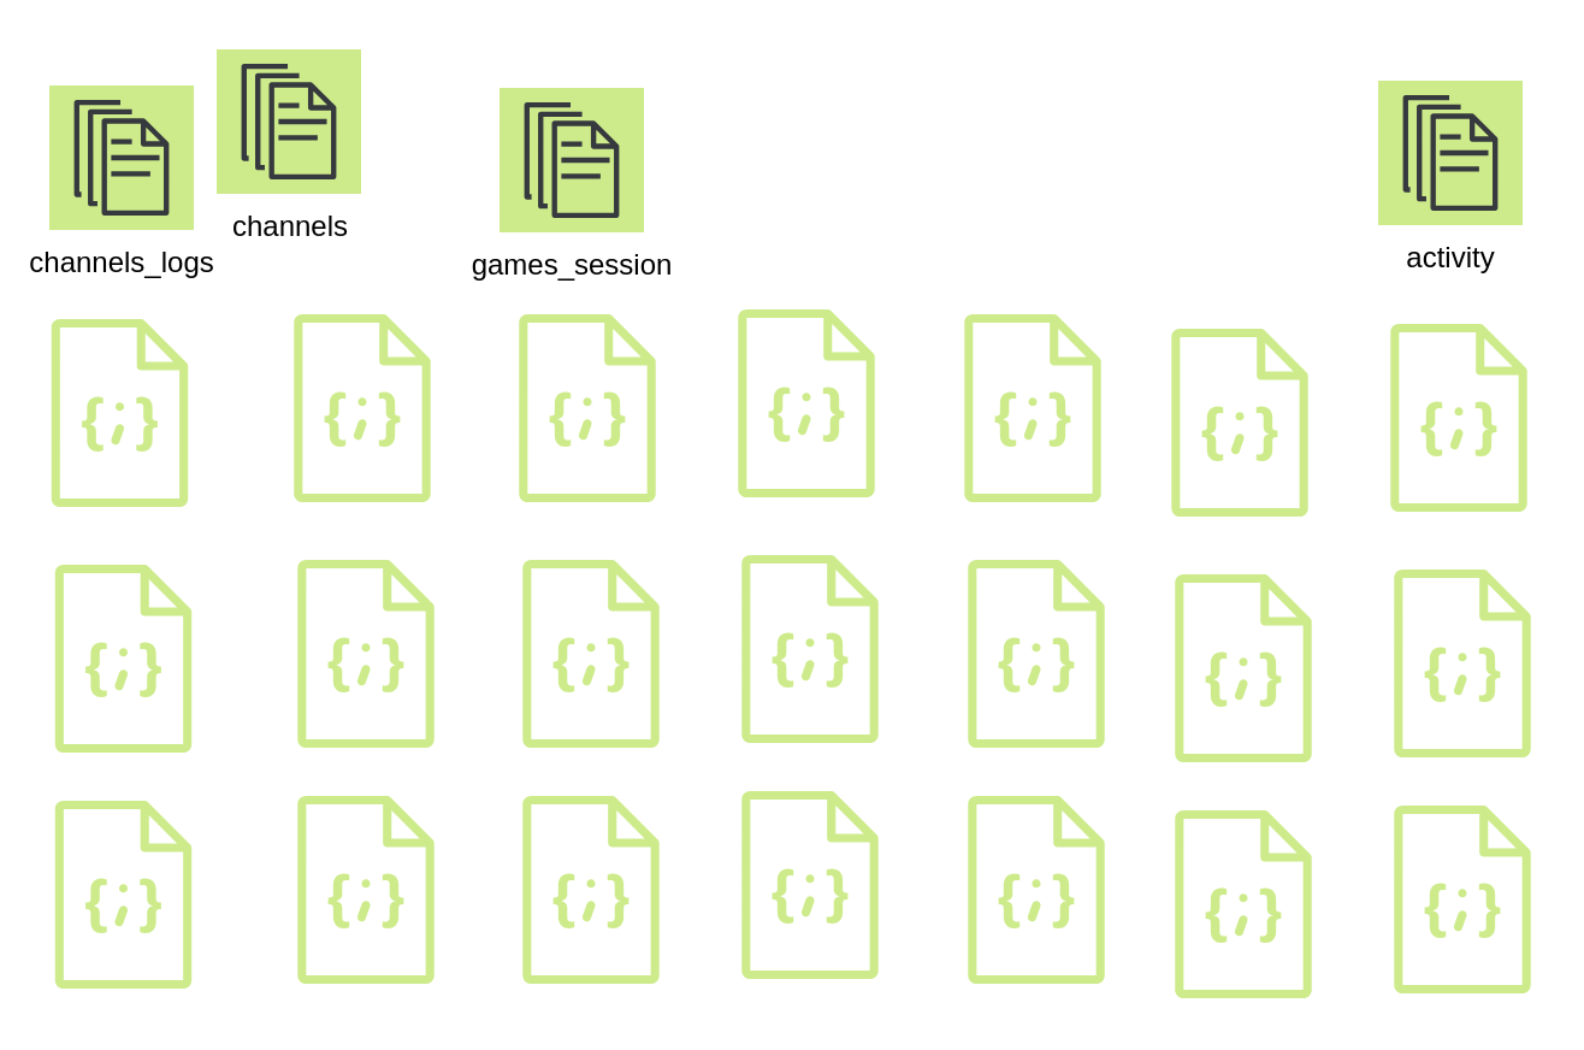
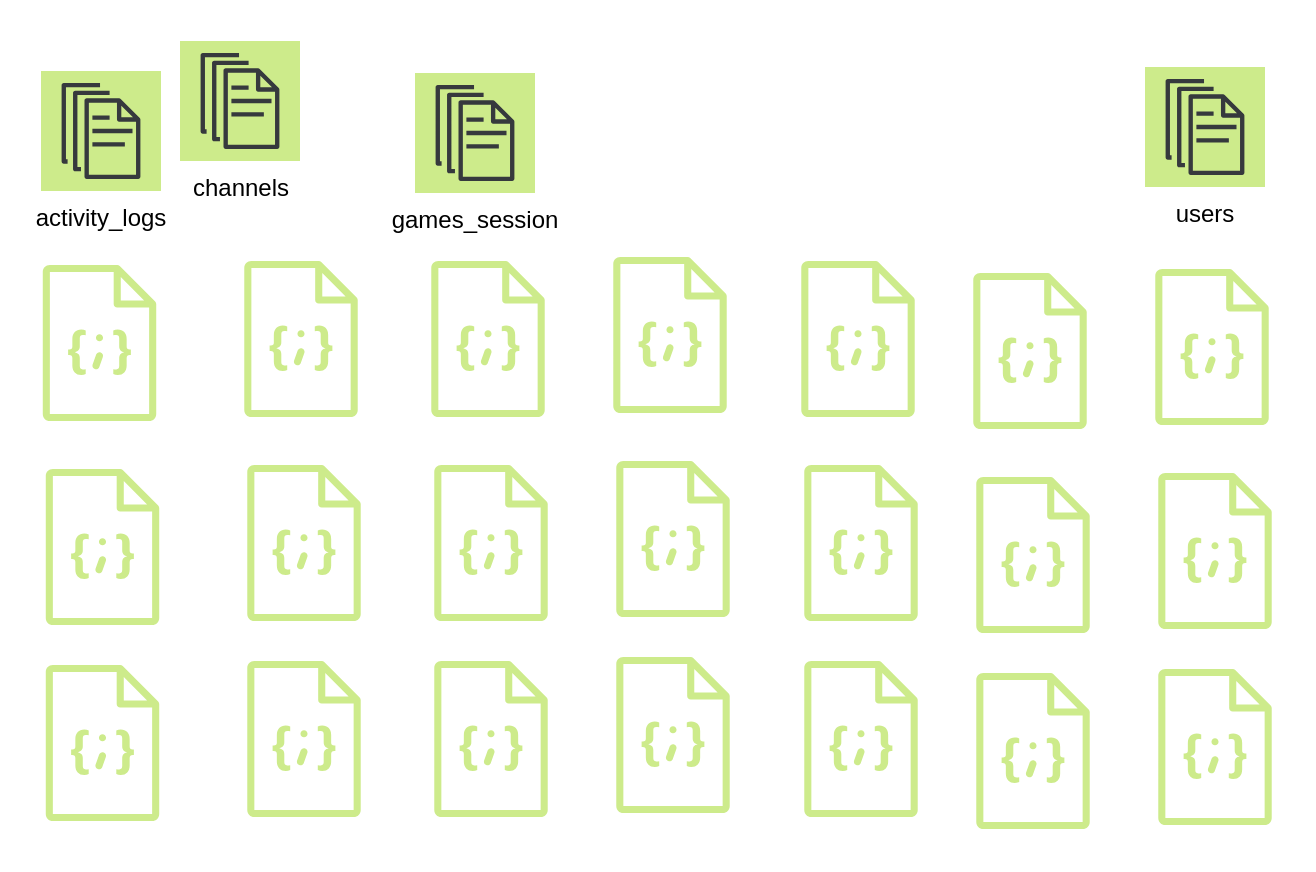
  <mxCell id="0" />
  <mxCell id="1" parent="0" />
- <mxCell id="2" value="activity" style="sketch=0;outlineConnect=0;strokeColor=#36393d;fillColor=#cdeb8b;dashed=0;verticalLabelPosition=bottom;verticalAlign=top;align=center;html=1;fontSize=12;fontStyle=0;aspect=fixed;shape=mxgraph.aws4.resourceIcon;resIcon=mxgraph.aws4.documents;" vertex="1" parent="1"><mxGeometry x="572" y="33" width="60" height="60" as="geometry" /></mxCell>
- <mxCell id="3" value="channels_logs" style="sketch=0;outlineConnect=0;strokeColor=#36393d;fillColor=#cdeb8b;dashed=0;verticalLabelPosition=bottom;verticalAlign=top;align=center;html=1;fontSize=12;fontStyle=0;aspect=fixed;shape=mxgraph.aws4.resourceIcon;resIcon=mxgraph.aws4.documents;" vertex="1" parent="1"><mxGeometry x="20" y="35" width="60" height="60" as="geometry" /></mxCell>
+ <mxCell id="2" value="users" style="sketch=0;outlineConnect=0;strokeColor=#36393d;fillColor=#cdeb8b;dashed=0;verticalLabelPosition=bottom;verticalAlign=top;align=center;html=1;fontSize=12;fontStyle=0;aspect=fixed;shape=mxgraph.aws4.resourceIcon;resIcon=mxgraph.aws4.documents;" vertex="1" parent="1"><mxGeometry x="572" y="33" width="60" height="60" as="geometry" /></mxCell>
+ <mxCell id="3" value="activity_logs" style="sketch=0;outlineConnect=0;strokeColor=#36393d;fillColor=#cdeb8b;dashed=0;verticalLabelPosition=bottom;verticalAlign=top;align=center;html=1;fontSize=12;fontStyle=0;aspect=fixed;shape=mxgraph.aws4.resourceIcon;resIcon=mxgraph.aws4.documents;" vertex="1" parent="1"><mxGeometry x="20" y="35" width="60" height="60" as="geometry" /></mxCell>
  <mxCell id="4" value="channels" style="sketch=0;outlineConnect=0;strokeColor=#36393d;fillColor=#cdeb8b;dashed=0;verticalLabelPosition=bottom;verticalAlign=top;align=center;html=1;fontSize=12;fontStyle=0;aspect=fixed;shape=mxgraph.aws4.resourceIcon;resIcon=mxgraph.aws4.documents;" vertex="1" parent="1"><mxGeometry x="89.5" y="20" width="60" height="60" as="geometry" /></mxCell>
  <mxCell id="5" value="games_session" style="sketch=0;outlineConnect=0;strokeColor=#36393d;fillColor=#cdeb8b;dashed=0;verticalLabelPosition=bottom;verticalAlign=top;align=center;html=1;fontSize=12;fontStyle=0;aspect=fixed;shape=mxgraph.aws4.resourceIcon;resIcon=mxgraph.aws4.documents;" vertex="1" parent="1"><mxGeometry x="207" y="36" width="60" height="60" as="geometry" /></mxCell>
  <mxCell id="6" value="" style="sketch=0;outlineConnect=0;fillColor=#cdeb8b;strokeColor=#36393d;dashed=0;verticalLabelPosition=bottom;verticalAlign=top;align=center;html=1;fontSize=12;fontStyle=0;aspect=fixed;pointerEvents=1;shape=mxgraph.aws4.json_script;" vertex="1" parent="1"><mxGeometry x="20.75" y="132" width="57" height="78" as="geometry" /></mxCell>
  <mxCell id="7" value="" style="sketch=0;outlineConnect=0;fillColor=#cdeb8b;strokeColor=#36393d;dashed=0;verticalLabelPosition=bottom;verticalAlign=top;align=center;html=1;fontSize=12;fontStyle=0;aspect=fixed;pointerEvents=1;shape=mxgraph.aws4.json_script;" vertex="1" parent="1"><mxGeometry x="22.25" y="234" width="57" height="78" as="geometry" /></mxCell>
  <mxCell id="8" value="" style="sketch=0;outlineConnect=0;fillColor=#cdeb8b;strokeColor=#36393d;dashed=0;verticalLabelPosition=bottom;verticalAlign=top;align=center;html=1;fontSize=12;fontStyle=0;aspect=fixed;pointerEvents=1;shape=mxgraph.aws4.json_script;" vertex="1" parent="1"><mxGeometry x="22.25" y="332" width="57" height="78" as="geometry" /></mxCell>
  <mxCell id="9" value="" style="sketch=0;outlineConnect=0;fillColor=#cdeb8b;strokeColor=#36393d;dashed=0;verticalLabelPosition=bottom;verticalAlign=top;align=center;html=1;fontSize=12;fontStyle=0;aspect=fixed;pointerEvents=1;shape=mxgraph.aws4.json_script;" vertex="1" parent="1"><mxGeometry x="121.5" y="130" width="57" height="78" as="geometry" /></mxCell>
  <mxCell id="10" value="" style="sketch=0;outlineConnect=0;fillColor=#cdeb8b;strokeColor=#36393d;dashed=0;verticalLabelPosition=bottom;verticalAlign=top;align=center;html=1;fontSize=12;fontStyle=0;aspect=fixed;pointerEvents=1;shape=mxgraph.aws4.json_script;" vertex="1" parent="1"><mxGeometry x="123" y="232" width="57" height="78" as="geometry" /></mxCell>
  <mxCell id="11" value="" style="sketch=0;outlineConnect=0;fillColor=#cdeb8b;strokeColor=#36393d;dashed=0;verticalLabelPosition=bottom;verticalAlign=top;align=center;html=1;fontSize=12;fontStyle=0;aspect=fixed;pointerEvents=1;shape=mxgraph.aws4.json_script;" vertex="1" parent="1"><mxGeometry x="123" y="330" width="57" height="78" as="geometry" /></mxCell>
  <mxCell id="12" value="" style="sketch=0;outlineConnect=0;fillColor=#cdeb8b;strokeColor=#36393d;dashed=0;verticalLabelPosition=bottom;verticalAlign=top;align=center;html=1;fontSize=12;fontStyle=0;aspect=fixed;pointerEvents=1;shape=mxgraph.aws4.json_script;" vertex="1" parent="1"><mxGeometry x="577" y="134" width="57" height="78" as="geometry" /></mxCell>
  <mxCell id="13" value="" style="sketch=0;outlineConnect=0;fillColor=#cdeb8b;strokeColor=#36393d;dashed=0;verticalLabelPosition=bottom;verticalAlign=top;align=center;html=1;fontSize=12;fontStyle=0;aspect=fixed;pointerEvents=1;shape=mxgraph.aws4.json_script;" vertex="1" parent="1"><mxGeometry x="578.5" y="236" width="57" height="78" as="geometry" /></mxCell>
  <mxCell id="14" value="" style="sketch=0;outlineConnect=0;fillColor=#cdeb8b;strokeColor=#36393d;dashed=0;verticalLabelPosition=bottom;verticalAlign=top;align=center;html=1;fontSize=12;fontStyle=0;aspect=fixed;pointerEvents=1;shape=mxgraph.aws4.json_script;" vertex="1" parent="1"><mxGeometry x="578.5" y="334" width="57" height="78" as="geometry" /></mxCell>
  <mxCell id="15" value="" style="sketch=0;outlineConnect=0;fillColor=#cdeb8b;strokeColor=#36393d;dashed=0;verticalLabelPosition=bottom;verticalAlign=top;align=center;html=1;fontSize=12;fontStyle=0;aspect=fixed;pointerEvents=1;shape=mxgraph.aws4.json_script;" vertex="1" parent="1"><mxGeometry x="215" y="130" width="57" height="78" as="geometry" /></mxCell>
  <mxCell id="16" value="" style="sketch=0;outlineConnect=0;fillColor=#cdeb8b;strokeColor=#36393d;dashed=0;verticalLabelPosition=bottom;verticalAlign=top;align=center;html=1;fontSize=12;fontStyle=0;aspect=fixed;pointerEvents=1;shape=mxgraph.aws4.json_script;" vertex="1" parent="1"><mxGeometry x="216.5" y="232" width="57" height="78" as="geometry" /></mxCell>
  <mxCell id="17" value="" style="sketch=0;outlineConnect=0;fillColor=#cdeb8b;strokeColor=#36393d;dashed=0;verticalLabelPosition=bottom;verticalAlign=top;align=center;html=1;fontSize=12;fontStyle=0;aspect=fixed;pointerEvents=1;shape=mxgraph.aws4.json_script;" vertex="1" parent="1"><mxGeometry x="216.5" y="330" width="57" height="78" as="geometry" /></mxCell>
  <mxCell id="18" value="" style="sketch=0;outlineConnect=0;fillColor=#cdeb8b;strokeColor=#36393d;dashed=0;verticalLabelPosition=bottom;verticalAlign=top;align=center;html=1;fontSize=12;fontStyle=0;aspect=fixed;pointerEvents=1;shape=mxgraph.aws4.json_script;" vertex="1" parent="1"><mxGeometry x="306" y="128" width="57" height="78" as="geometry" /></mxCell>
  <mxCell id="19" value="" style="sketch=0;outlineConnect=0;fillColor=#cdeb8b;strokeColor=#36393d;dashed=0;verticalLabelPosition=bottom;verticalAlign=top;align=center;html=1;fontSize=12;fontStyle=0;aspect=fixed;pointerEvents=1;shape=mxgraph.aws4.json_script;" vertex="1" parent="1"><mxGeometry x="307.5" y="230" width="57" height="78" as="geometry" /></mxCell>
  <mxCell id="20" value="" style="sketch=0;outlineConnect=0;fillColor=#cdeb8b;strokeColor=#36393d;dashed=0;verticalLabelPosition=bottom;verticalAlign=top;align=center;html=1;fontSize=12;fontStyle=0;aspect=fixed;pointerEvents=1;shape=mxgraph.aws4.json_script;" vertex="1" parent="1"><mxGeometry x="307.5" y="328" width="57" height="78" as="geometry" /></mxCell>
  <mxCell id="21" value="" style="sketch=0;outlineConnect=0;fillColor=#cdeb8b;strokeColor=#36393d;dashed=0;verticalLabelPosition=bottom;verticalAlign=top;align=center;html=1;fontSize=12;fontStyle=0;aspect=fixed;pointerEvents=1;shape=mxgraph.aws4.json_script;" vertex="1" parent="1"><mxGeometry x="400" y="130" width="57" height="78" as="geometry" /></mxCell>
  <mxCell id="22" value="" style="sketch=0;outlineConnect=0;fillColor=#cdeb8b;strokeColor=#36393d;dashed=0;verticalLabelPosition=bottom;verticalAlign=top;align=center;html=1;fontSize=12;fontStyle=0;aspect=fixed;pointerEvents=1;shape=mxgraph.aws4.json_script;" vertex="1" parent="1"><mxGeometry x="401.5" y="232" width="57" height="78" as="geometry" /></mxCell>
  <mxCell id="23" value="" style="sketch=0;outlineConnect=0;fillColor=#cdeb8b;strokeColor=#36393d;dashed=0;verticalLabelPosition=bottom;verticalAlign=top;align=center;html=1;fontSize=12;fontStyle=0;aspect=fixed;pointerEvents=1;shape=mxgraph.aws4.json_script;" vertex="1" parent="1"><mxGeometry x="401.5" y="330" width="57" height="78" as="geometry" /></mxCell>
  <mxCell id="24" value="" style="sketch=0;outlineConnect=0;fillColor=#cdeb8b;strokeColor=#36393d;dashed=0;verticalLabelPosition=bottom;verticalAlign=top;align=center;html=1;fontSize=12;fontStyle=0;aspect=fixed;pointerEvents=1;shape=mxgraph.aws4.json_script;" vertex="1" parent="1"><mxGeometry x="486" y="136" width="57" height="78" as="geometry" /></mxCell>
  <mxCell id="25" value="" style="sketch=0;outlineConnect=0;fillColor=#cdeb8b;strokeColor=#36393d;dashed=0;verticalLabelPosition=bottom;verticalAlign=top;align=center;html=1;fontSize=12;fontStyle=0;aspect=fixed;pointerEvents=1;shape=mxgraph.aws4.json_script;" vertex="1" parent="1"><mxGeometry x="487.5" y="238" width="57" height="78" as="geometry" /></mxCell>
  <mxCell id="26" value="" style="sketch=0;outlineConnect=0;fillColor=#cdeb8b;strokeColor=#36393d;dashed=0;verticalLabelPosition=bottom;verticalAlign=top;align=center;html=1;fontSize=12;fontStyle=0;aspect=fixed;pointerEvents=1;shape=mxgraph.aws4.json_script;" vertex="1" parent="1"><mxGeometry x="487.5" y="336" width="57" height="78" as="geometry" /></mxCell>
